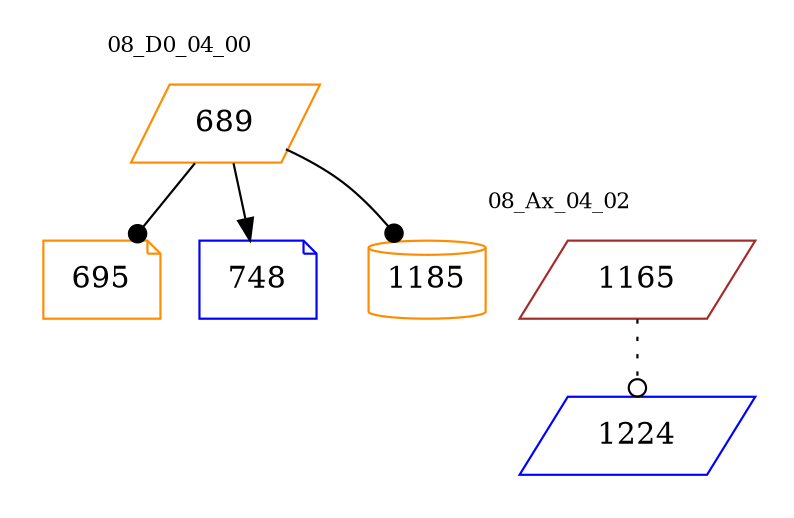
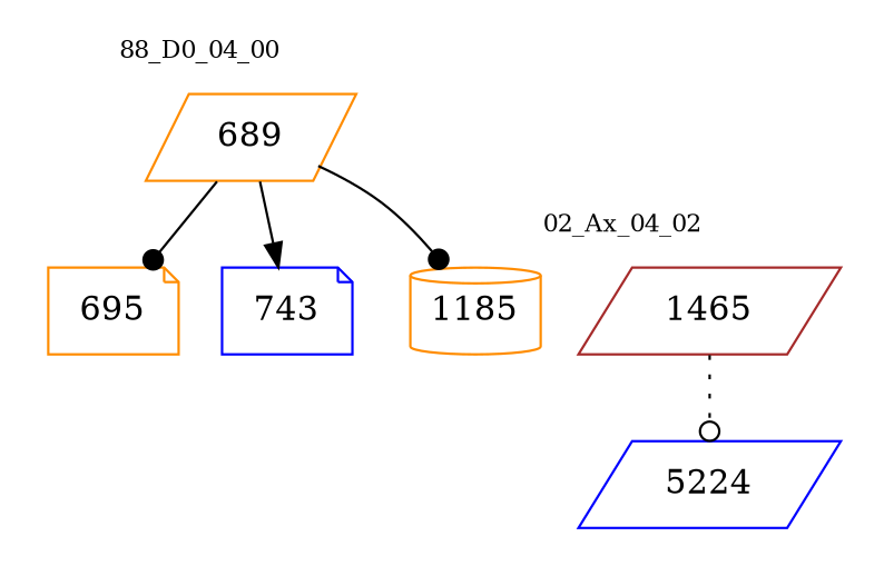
  digraph {
    node [color=darkorange shape=parallelogram]
    edge [arrowhead=dot color=black style=solid]
-   n1 [color=brown label=1165]
+   n1 [color=brown label=1465]
    n2 [label=1185 shape=cylinder]
-   n3 [color=blue label=1224]
+   n3 [color=blue label=5224]
    n4 [label=689]
    n5 [label=695 shape=note]
-   n6 [color=blue label=748 shape=note]
+   n6 [color=blue label=743 shape=note]
    subgraph cluster_1 {
      color=white
      fontsize=10
-     label="08_Ax_04_02"
+     label="02_Ax_04_02"
      n1
      n2
      n3
    }
    subgraph cluster_2 {
      color=white
      fontsize=10
-     label="08_D0_04_00"
+     label="88_D0_04_00"
      n4
      n5
      n6
    }
    n1 -> n3 [arrowhead=odot style=dotted]
    n4 -> n2
    n4 -> n5
    n4 -> n6 [arrowhead=normal]
  }
